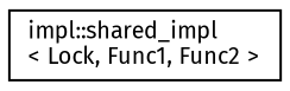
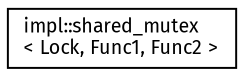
  digraph {
    rankdir=LR
    fontname="Fira Sans"
-   n1 [color=black fillcolor=white fontname="Fira Sans" fontsize=10 height=0.2 label="impl::shared_impl\l\< Lock, Func1, Func2 \>" shape=record style=filled width=0.4]
+   n1 [color=black fillcolor=white fontname="Fira Sans" fontsize=10 height=0.2 label="impl::shared_mutex\l\< Lock, Func1, Func2 \>" shape=record style=filled width=0.4]
  }
